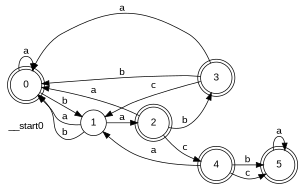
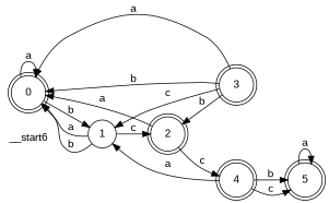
  digraph {
    fontname="Liberation Sans"
    rankdir=LR
    node [fontname="Liberation Sans" shape=doublecircle color=black fillcolor=white style="rounded,filled"]
    edge [fontname="Liberation Sans"]
-   __start0 [shape=none color="" fillcolor="" style=""]
+   __start0 [shape=none label=__start6 color="" fillcolor="" style=""]
    n2 [label=0]
    n3 [label=1 shape=circle style=filled]
    n4 [label=2]
    n5 [label=3]
    n6 [label=4]
    n7 [label=5]
    n2 -> n2 [label=a]
    n2 -> n3 [label=b]
    n3 -> n2 [label=a]
    n3 -> n2 [label=b]
-   n3 -> n4 [label=a]
+   n3 -> n4 [label=c]
    n4 -> n2 [label=a]
-   n4 -> n5 [label=b]
+   n5 -> n4 [label=b]
    n4 -> n6 [label=c]
    n5 -> n2 [label=a]
    n5 -> n2 [label=b]
    n5 -> n3 [label=c]
    n6 -> n3 [label=a]
    n6 -> n7 [label=b]
    n6 -> n7 [label=c]
    n7 -> n7 [label=a]
  }
